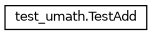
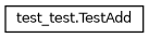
  digraph {
    rankdir=LR
-   n1 [color=black fillcolor=white fontname=Helvetica fontsize=10 height=0.2 label="test_umath.TestAdd" shape=record style=filled width=0.4]
+   n1 [color=black fillcolor=white fontname=Helvetica fontsize=10 height=0.2 label="test_test.TestAdd" shape=record style=filled width=0.4]
  }
